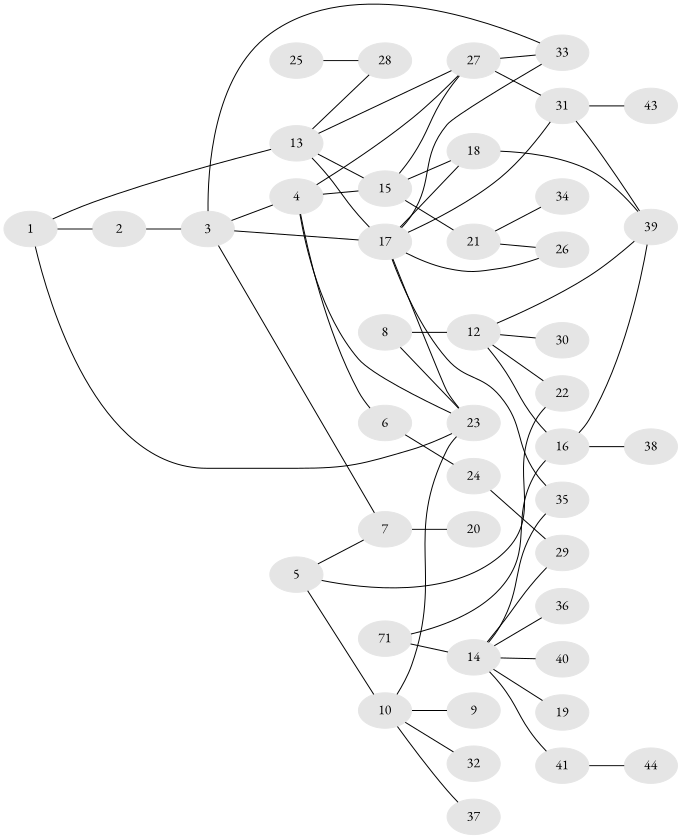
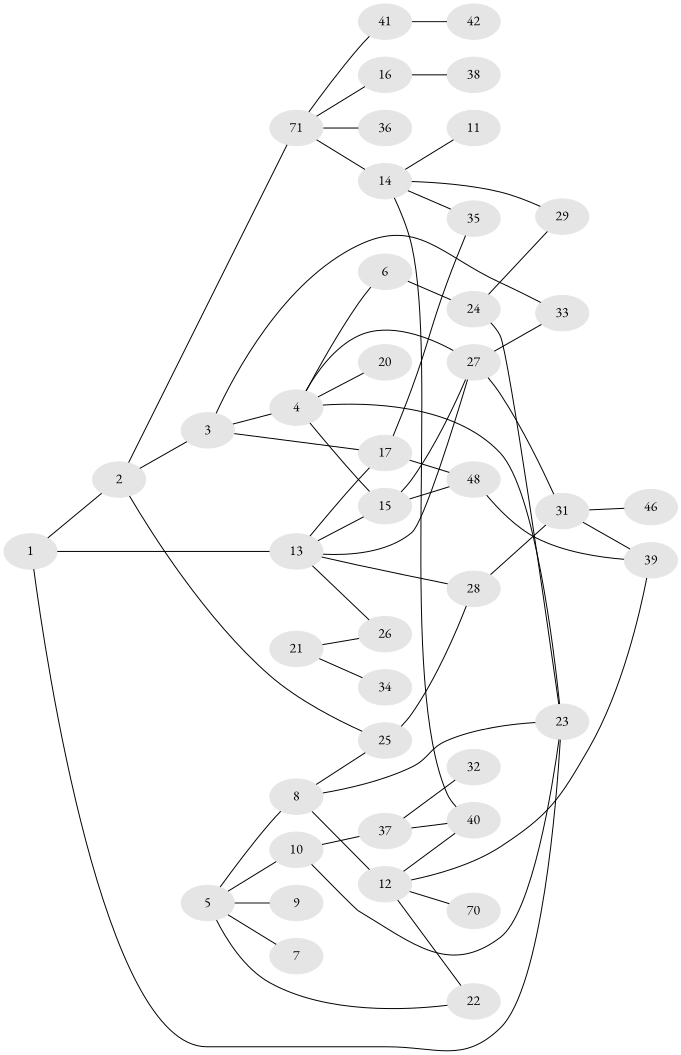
  graph {
    fontname="EB Garamond"
    rankdir=LR
    node [color=gray90 fontname="EB Garamond" style=filled]
    edge [fontname="EB Garamond" weight=1.0]
    1
    2
    13
    23
    3
    n6 [label=71]
    25
    17
    15
    27
    26
    28
    4
    7
    33
    14
    16
    6
    5
    8
    9
    10
    22
    20
    35
-   18
+   18 [label=48]
    31
    24
    21
    12
    32
    37
    29
-   30
+   30 [label=70]
    39
    40
-   19
+   19 [label=11]
    36
    41
    38
-   42 [label=44]
+   42
    34
-   43
+   43 [label=46]
    1 -- 2
    1 -- 13
    1 -- 23
    2 -- 3
+   2 -- n6
+   2 -- 25
    13 -- 17
    13 -- 15
    13 -- 27
-   17 -- 26
+   13 -- 26
    13 -- 28
    3 -- 17
    3 -- 4
-   3 -- 7
    3 -- 33
    n6 -- 14
    n6 -- 16
    25 -- 28
-   17 -- 23
-   17 -- 33
+   24 -- 23
    17 -- 35
    17 -- 18 [weight=2.0]
-   17 -- 31
+   28 -- 31
    15 -- 27
    15 -- 18
-   15 -- 21
    27 -- 33
    27 -- 31
    4 -- 23
    4 -- 15 [weight=2.0]
    4 -- 27
    4 -- 6
-   7 -- 20
+   4 -- 20
    14 -- 35
    14 -- 29
    14 -- 40
    14 -- 19
-   14 -- 36
-   14 -- 41
-   16 -- 39
+   n6 -- 36
+   n6 -- 41
    16 -- 38
    6 -- 24
    5 -- 7
-   10 -- 9
+   5 -- 8
+   5 -- 9
    5 -- 10
    5 -- 22
    8 -- 23
+   8 -- 25
    8 -- 12 [weight=2.0]
    10 -- 23
-   10 -- 32
+   37 -- 32
    10 -- 37
    18 -- 39
    31 -- 39
    31 -- 43
    24 -- 29
    21 -- 26
    21 -- 34
-   12 -- 16
+   12 -- 40
    12 -- 22
    12 -- 30
    12 -- 39
+   37 -- 40
    41 -- 42
  }
